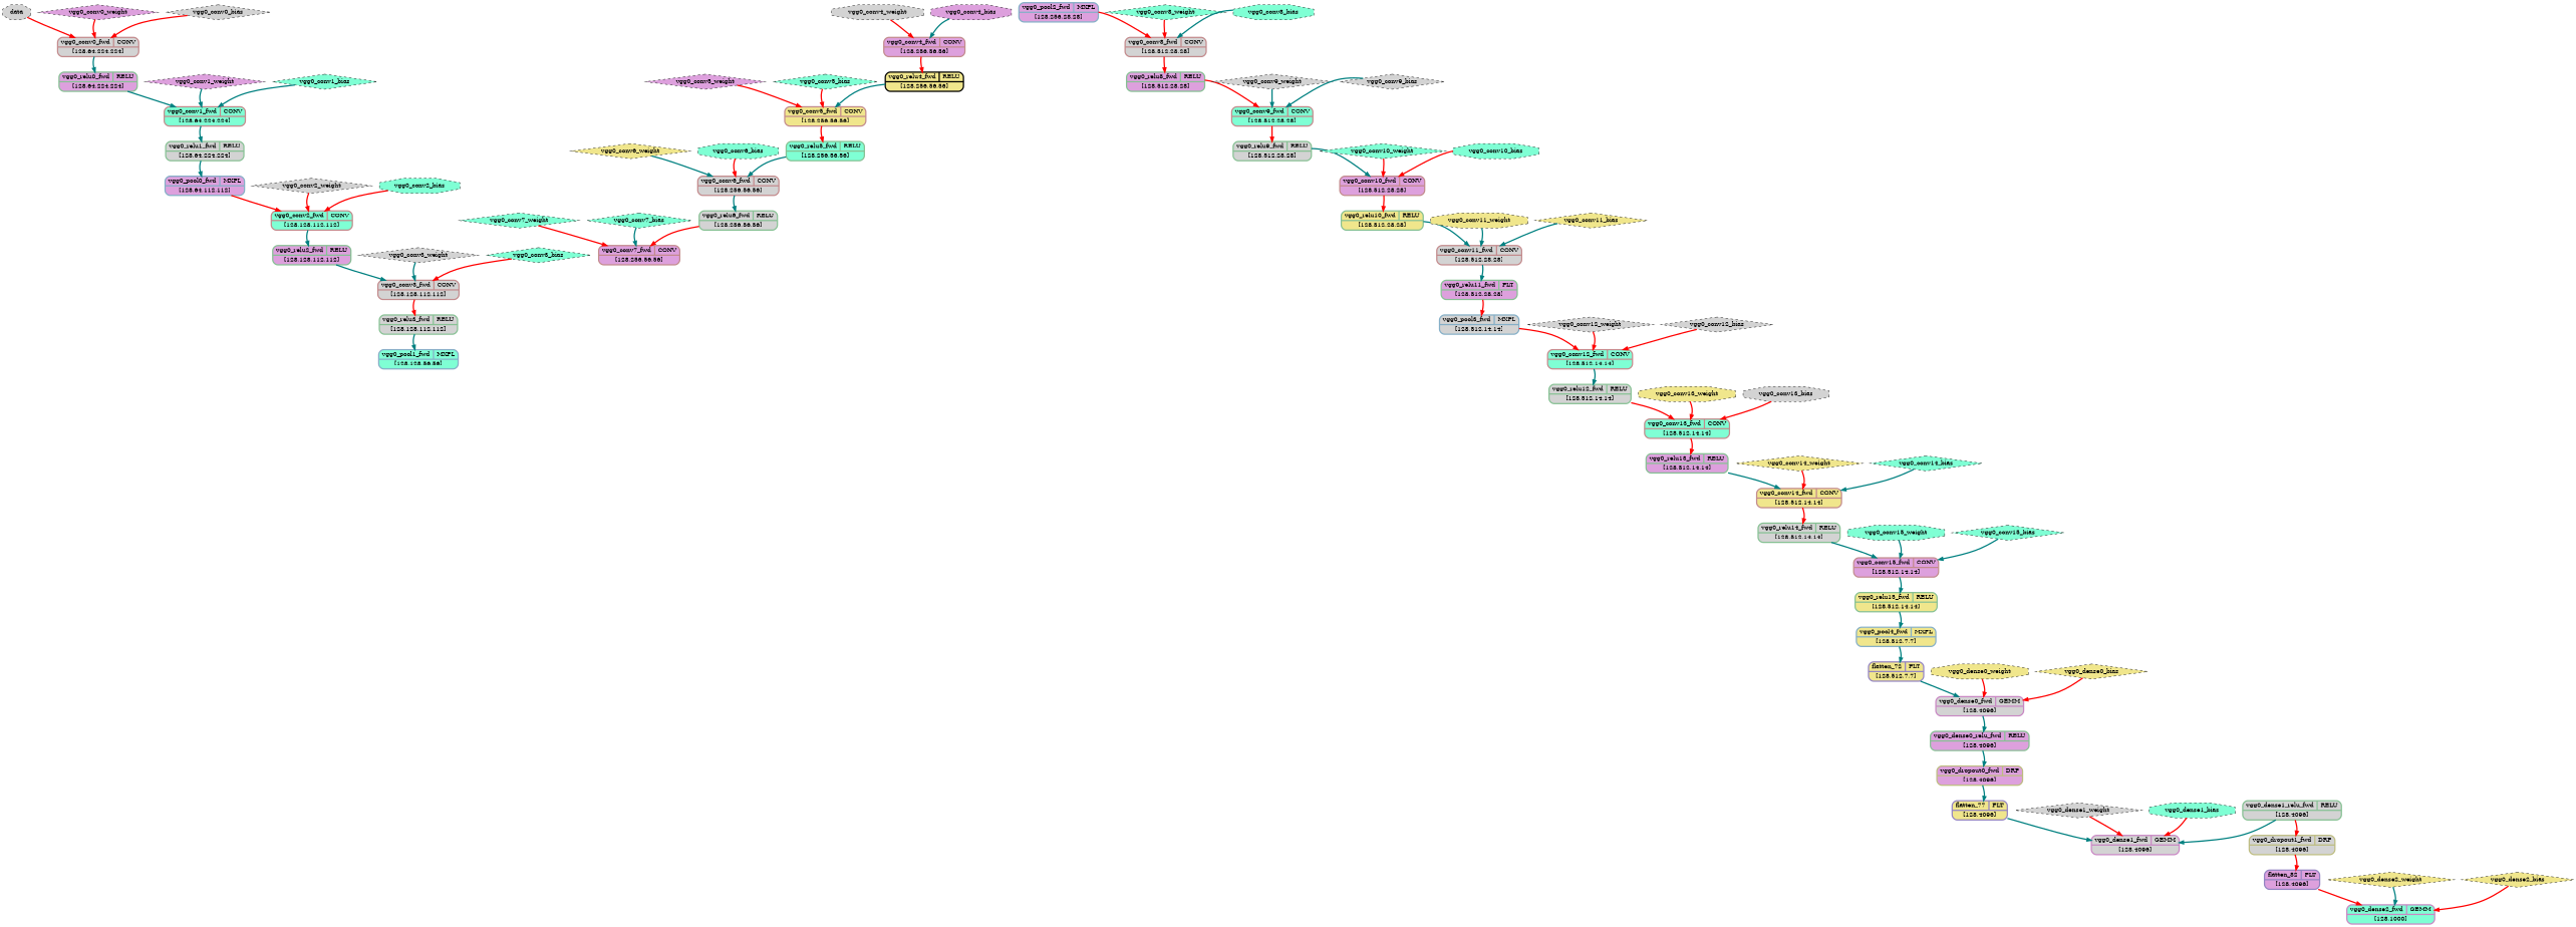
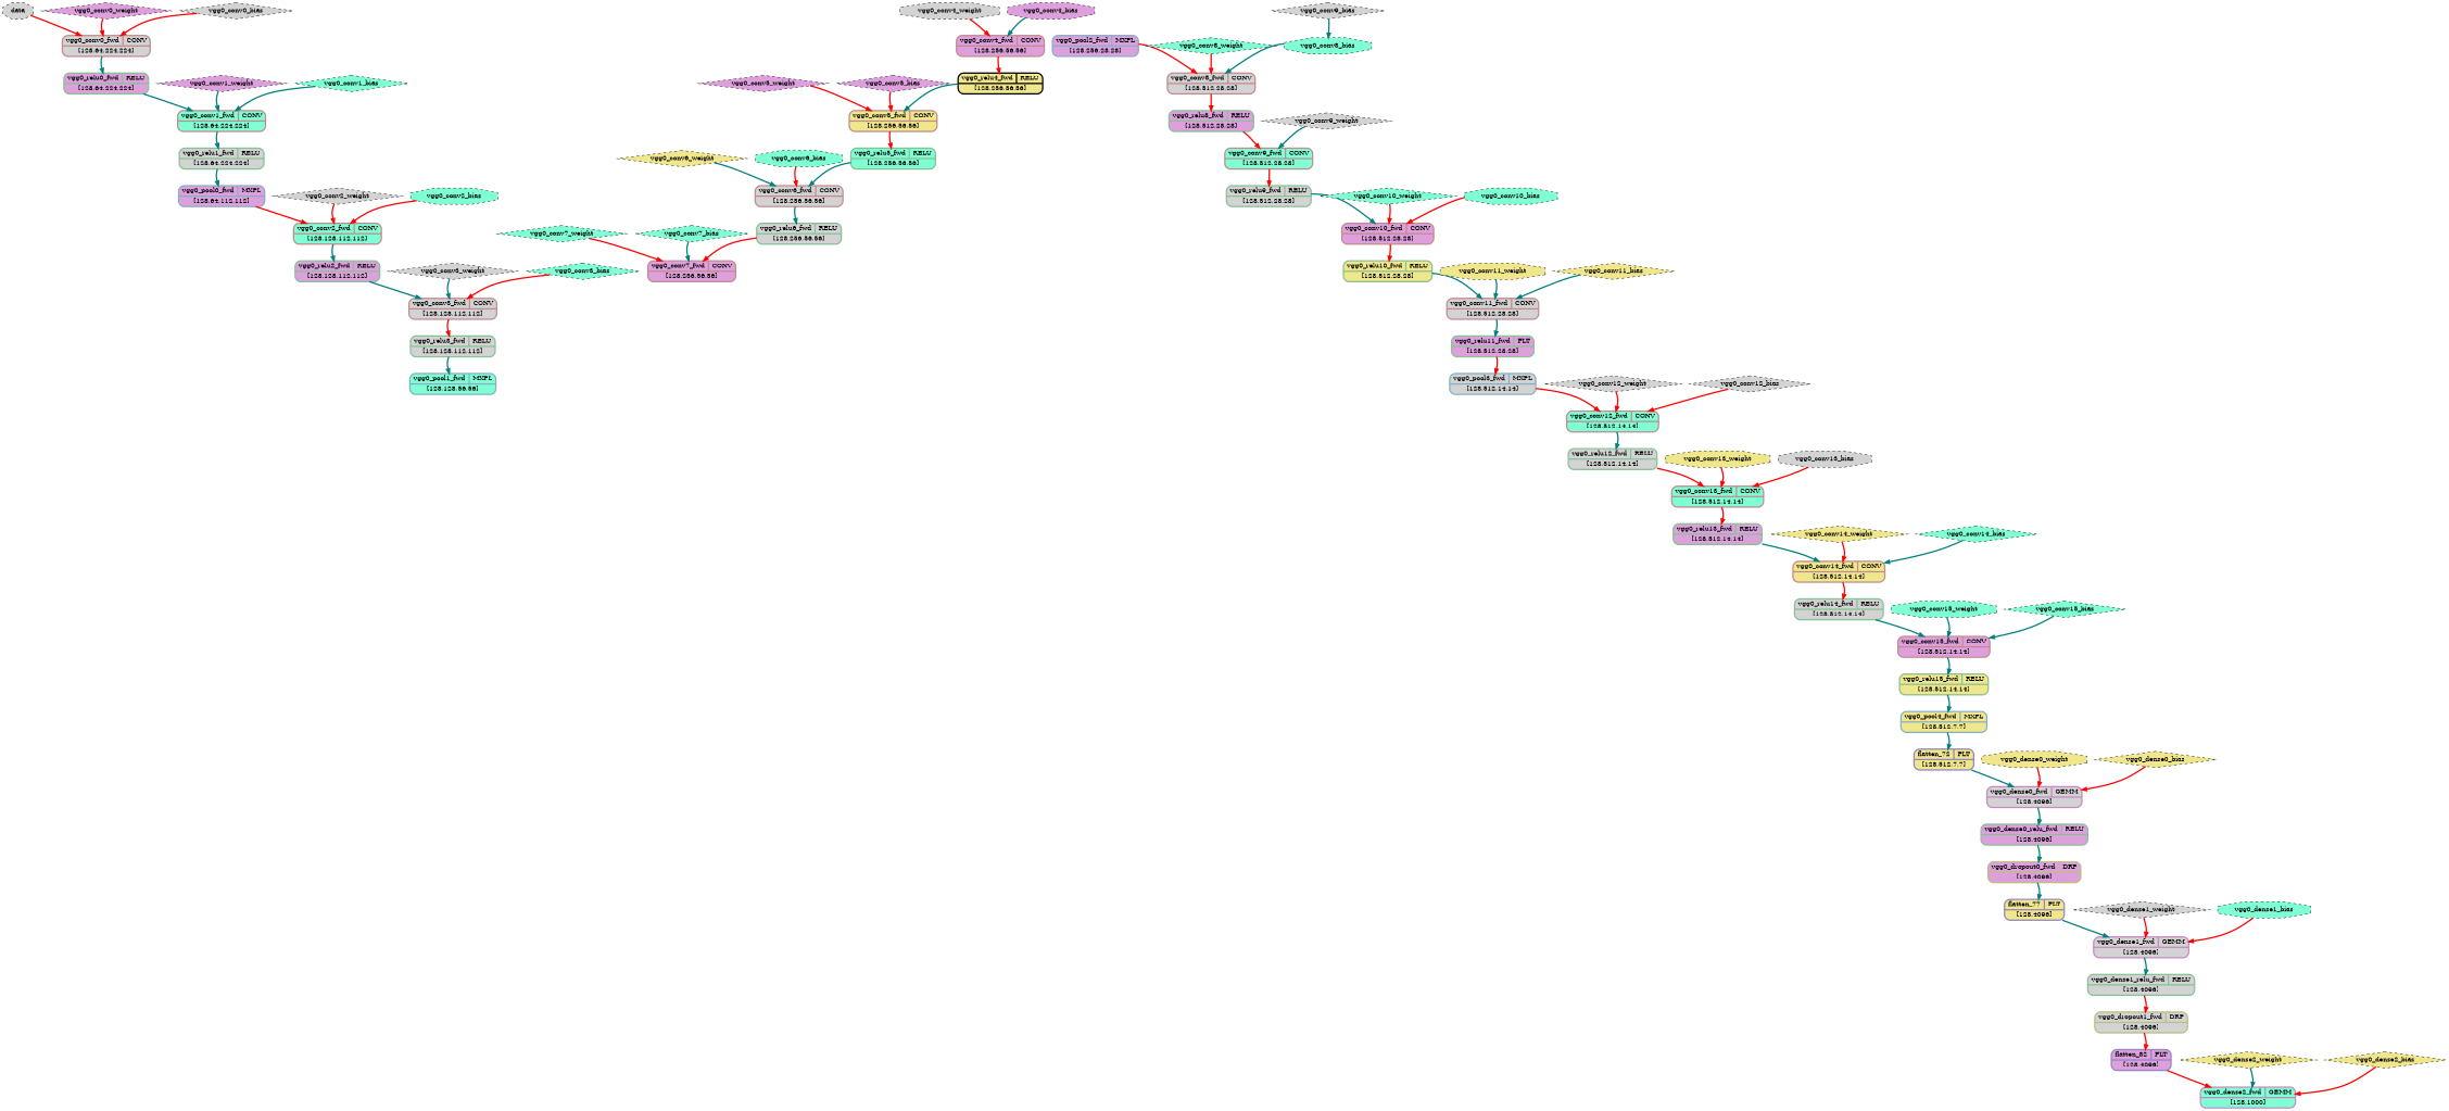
  strict digraph {
    overlap_shrink=true
    rankdir=TB
    splines=curved
    node [fillcolor=lightgrey shape=Mrecord style=filled type=constant_input fontcolor="#000000" penwidth=3]
    edge [color=red penwidth=3]
    n1 [label=data shape=octagon style="filled,dashed" fontcolor="" penwidth=""]
    n2 [color="#c38b8d" inputs="data;vgg0_conv0_weight;vgg0_conv0_bias" label="{ {vgg0_conv0_fwd  | CONV} | [128,64,224,224] }" outputs=vgg0_conv0_fwd type=Conv]
    n3 [color="#87c194" fillcolor=plum inputs=vgg0_conv0_fwd label="{ {vgg0_relu0_fwd  | RELU} | [128,64,224,224] }" outputs=vgg0_relu0_fwd type=Relu]
    n4 [fillcolor=plum label=vgg0_conv0_weight shape=diamond style="filled,dashed" fontcolor="" penwidth=""]
    n5 [label=vgg0_conv0_bias shape=diamond style="filled,dashed" fontcolor="" penwidth=""]
    n6 [color="#c38b8d" fillcolor=aquamarine inputs="vgg0_relu0_fwd;vgg0_conv1_weight;vgg0_conv1_bias" label="{ {vgg0_conv1_fwd  | CONV} | [128,64,224,224] }" outputs=vgg0_conv1_fwd type=Conv]
    n7 [color="#87c194" inputs=vgg0_conv1_fwd label="{ {vgg0_relu1_fwd  | RELU} | [128,64,224,224] }" outputs=vgg0_relu1_fwd type=Relu]
    n8 [fillcolor=plum label=vgg0_conv1_weight shape=diamond style="filled,dashed" fontcolor="" penwidth=""]
    n9 [fillcolor=aquamarine label=vgg0_conv1_bias shape=diamond style="filled,dashed" fontcolor="" penwidth=""]
    n10 [color="#85afc7" fillcolor=plum inputs=vgg0_relu1_fwd label="{ {vgg0_pool0_fwd  | MXPL} | [128,64,112,112] }" outputs=vgg0_pool0_fwd type=MaxPool]
    n11 [color="#c38b8d" fillcolor=aquamarine inputs="vgg0_pool0_fwd;vgg0_conv2_weight;vgg0_conv2_bias" label="{ {vgg0_conv2_fwd  | CONV} | [128,128,112,112] }" outputs=vgg0_conv2_fwd type=Conv]
    n12 [color="#87c194" fillcolor=plum inputs=vgg0_conv2_fwd label="{ {vgg0_relu2_fwd  | RELU} | [128,128,112,112] }" outputs=vgg0_relu2_fwd type=Relu]
    n13 [label=vgg0_conv2_weight shape=diamond style="filled,dashed" fontcolor="" penwidth=""]
    n14 [fillcolor=aquamarine label=vgg0_conv2_bias shape=octagon style="filled,dashed" fontcolor="" penwidth=""]
    n15 [color="#c38b8d" inputs="vgg0_relu2_fwd;vgg0_conv3_weight;vgg0_conv3_bias" label="{ {vgg0_conv3_fwd  | CONV} | [128,128,112,112] }" outputs=vgg0_conv3_fwd type=Conv]
    n16 [color="#87c194" inputs=vgg0_conv3_fwd label="{ {vgg0_relu3_fwd  | RELU} | [128,128,112,112] }" outputs=vgg0_relu3_fwd type=Relu]
    n17 [label=vgg0_conv3_weight shape=diamond style="filled,dashed" fontcolor="" penwidth=""]
    n18 [fillcolor=aquamarine label=vgg0_conv3_bias shape=diamond style="filled,dashed" fontcolor="" penwidth=""]
    n19 [color="#85afc7" fillcolor=aquamarine inputs=vgg0_relu3_fwd label="{ {vgg0_pool1_fwd  | MXPL} | [128,128,56,56] }" outputs=vgg0_pool1_fwd type=MaxPool]
    n20 [color="#c38b8d" fillcolor=plum inputs="vgg0_pool1_fwd;vgg0_conv4_weight;vgg0_conv4_bias" label="{ {vgg0_conv4_fwd  | CONV} | [128,256,56,56] }" outputs=vgg0_conv4_fwd type=Conv]
    n21 [color=black fillcolor=khaki inputs=vgg0_conv4_fwd label="{ {vgg0_relu4_fwd  | RELU} | [128,256,56,56] }" outputs=vgg0_relu4_fwd type=Relu]
    n22 [label=vgg0_conv4_weight shape=octagon style="filled,dashed" fontcolor="" penwidth=""]
    n23 [fillcolor=plum label=vgg0_conv4_bias shape=octagon style="filled,dashed" fontcolor="" penwidth=""]
    n24 [color="#c38b8d" fillcolor=khaki inputs="vgg0_relu4_fwd;vgg0_conv5_weight;vgg0_conv5_bias" label="{ {vgg0_conv5_fwd  | CONV} | [128,256,56,56] }" outputs=vgg0_conv5_fwd type=Conv]
    n25 [color="#87c194" fillcolor=aquamarine inputs=vgg0_conv5_fwd label="{ {vgg0_relu5_fwd  | RELU} | [128,256,56,56] }" outputs=vgg0_relu5_fwd type=Relu]
    n26 [fillcolor=plum label=vgg0_conv5_weight shape=diamond style="filled,dashed" fontcolor="" penwidth=""]
-   n27 [fillcolor=aquamarine label=vgg0_conv5_bias shape=diamond style="filled,dashed" fontcolor="" penwidth=""]
+   n27 [fillcolor=plum label=vgg0_conv5_bias shape=diamond style="filled,dashed" fontcolor="" penwidth=""]
    n28 [color="#c38b8d" inputs="vgg0_relu5_fwd;vgg0_conv6_weight;vgg0_conv6_bias" label="{ {vgg0_conv6_fwd  | CONV} | [128,256,56,56] }" outputs=vgg0_conv6_fwd type=Conv]
    n29 [color="#87c194" inputs=vgg0_conv6_fwd label="{ {vgg0_relu6_fwd  | RELU} | [128,256,56,56] }" outputs=vgg0_relu6_fwd type=Relu]
    n30 [fillcolor=khaki label=vgg0_conv6_weight shape=diamond style="filled,dashed" fontcolor="" penwidth=""]
    n31 [fillcolor=aquamarine label=vgg0_conv6_bias shape=octagon style="filled,dashed" fontcolor="" penwidth=""]
    n32 [color="#c38b8d" fillcolor=plum inputs="vgg0_relu6_fwd;vgg0_conv7_weight;vgg0_conv7_bias" label="{ {vgg0_conv7_fwd  | CONV} | [128,256,56,56] }" outputs=vgg0_conv7_fwd type=Conv]
    n33 [fillcolor=aquamarine label=vgg0_conv7_weight shape=diamond style="filled,dashed" fontcolor="" penwidth=""]
    n34 [fillcolor=aquamarine label=vgg0_conv7_bias shape=diamond style="filled,dashed" fontcolor="" penwidth=""]
    n35 [color="#85afc7" fillcolor=plum inputs=vgg0_relu7_fwd label="{ {vgg0_pool2_fwd  | MXPL} | [128,256,28,28] }" outputs=vgg0_pool2_fwd type=MaxPool]
    n36 [color="#c38b8d" inputs="vgg0_pool2_fwd;vgg0_conv8_weight;vgg0_conv8_bias" label="{ {vgg0_conv8_fwd  | CONV} | [128,512,28,28] }" outputs=vgg0_conv8_fwd type=Conv]
    n37 [color="#87c194" fillcolor=plum inputs=vgg0_conv8_fwd label="{ {vgg0_relu8_fwd  | RELU} | [128,512,28,28] }" outputs=vgg0_relu8_fwd type=Relu]
    n38 [fillcolor=aquamarine label=vgg0_conv8_weight shape=diamond style="filled,dashed" fontcolor="" penwidth=""]
    n39 [fillcolor=aquamarine label=vgg0_conv8_bias shape=octagon style="filled,dashed" fontcolor="" penwidth=""]
    n40 [color="#c38b8d" fillcolor=aquamarine inputs="vgg0_relu8_fwd;vgg0_conv9_weight;vgg0_conv9_bias" label="{ {vgg0_conv9_fwd  | CONV} | [128,512,28,28] }" outputs=vgg0_conv9_fwd type=Conv]
    n41 [color="#87c194" inputs=vgg0_conv9_fwd label="{ {vgg0_relu9_fwd  | RELU} | [128,512,28,28] }" outputs=vgg0_relu9_fwd type=Relu]
    n42 [label=vgg0_conv9_weight shape=diamond style="filled,dashed" fontcolor="" penwidth=""]
    n43 [label=vgg0_conv9_bias shape=diamond style="filled,dashed" fontcolor="" penwidth=""]
    n44 [color="#c38b8d" fillcolor=plum inputs="vgg0_relu9_fwd;vgg0_conv10_weight;vgg0_conv10_bias" label="{ {vgg0_conv10_fwd  | CONV} | [128,512,28,28] }" outputs=vgg0_conv10_fwd type=Conv]
    n45 [color="#87c194" fillcolor=khaki inputs=vgg0_conv10_fwd label="{ {vgg0_relu10_fwd  | RELU} | [128,512,28,28] }" outputs=vgg0_relu10_fwd type=Relu]
    n46 [fillcolor=aquamarine label=vgg0_conv10_weight shape=diamond style="filled,dashed" fontcolor="" penwidth=""]
    n47 [fillcolor=aquamarine label=vgg0_conv10_bias shape=octagon style="filled,dashed" fontcolor="" penwidth=""]
    n48 [color="#c38b8d" inputs="vgg0_relu10_fwd;vgg0_conv11_weight;vgg0_conv11_bias" label="{ {vgg0_conv11_fwd  | CONV} | [128,512,28,28] }" outputs=vgg0_conv11_fwd type=Conv]
    n49 [color="#87c194" fillcolor=plum inputs=vgg0_conv11_fwd label="{ {vgg0_relu11_fwd  | FLT} | [128,512,28,28] }" outputs=vgg0_relu11_fwd type=Relu]
    n50 [fillcolor=khaki label=vgg0_conv11_weight shape=octagon style="filled,dashed" fontcolor="" penwidth=""]
    n51 [fillcolor=khaki label=vgg0_conv11_bias shape=diamond style="filled,dashed" fontcolor="" penwidth=""]
    n52 [color="#85afc7" inputs=vgg0_relu11_fwd label="{ {vgg0_pool3_fwd  | MXPL} | [128,512,14,14] }" outputs=vgg0_pool3_fwd type=MaxPool]
    n53 [color="#c38b8d" fillcolor=aquamarine inputs="vgg0_pool3_fwd;vgg0_conv12_weight;vgg0_conv12_bias" label="{ {vgg0_conv12_fwd  | CONV} | [128,512,14,14] }" outputs=vgg0_conv12_fwd type=Conv]
    n54 [color="#87c194" inputs=vgg0_conv12_fwd label="{ {vgg0_relu12_fwd  | RELU} | [128,512,14,14] }" outputs=vgg0_relu12_fwd type=Relu]
    n55 [label=vgg0_conv12_weight shape=diamond style="filled,dashed" fontcolor="" penwidth=""]
    n56 [label=vgg0_conv12_bias shape=diamond style="filled,dashed" fontcolor="" penwidth=""]
    n57 [color="#c38b8d" fillcolor=aquamarine inputs="vgg0_relu12_fwd;vgg0_conv13_weight;vgg0_conv13_bias" label="{ {vgg0_conv13_fwd  | CONV} | [128,512,14,14] }" outputs=vgg0_conv13_fwd type=Conv]
    n58 [color="#87c194" fillcolor=plum inputs=vgg0_conv13_fwd label="{ {vgg0_relu13_fwd  | RELU} | [128,512,14,14] }" outputs=vgg0_relu13_fwd type=Relu]
    n59 [fillcolor=khaki label=vgg0_conv13_weight shape=octagon style="filled,dashed" fontcolor="" penwidth=""]
    n60 [label=vgg0_conv13_bias shape=octagon style="filled,dashed" fontcolor="" penwidth=""]
    n61 [color="#c38b8d" fillcolor=khaki inputs="vgg0_relu13_fwd;vgg0_conv14_weight;vgg0_conv14_bias" label="{ {vgg0_conv14_fwd  | CONV} | [128,512,14,14] }" outputs=vgg0_conv14_fwd type=Conv]
    n62 [color="#87c194" inputs=vgg0_conv14_fwd label="{ {vgg0_relu14_fwd  | RELU} | [128,512,14,14] }" outputs=vgg0_relu14_fwd type=Relu]
    n63 [fillcolor=khaki label=vgg0_conv14_weight shape=diamond style="filled,dashed" fontcolor="" penwidth=""]
    n64 [fillcolor=aquamarine label=vgg0_conv14_bias shape=diamond style="filled,dashed" fontcolor="" penwidth=""]
    n65 [color="#c38b8d" fillcolor=plum inputs="vgg0_relu14_fwd;vgg0_conv15_weight;vgg0_conv15_bias" label="{ {vgg0_conv15_fwd  | CONV} | [128,512,14,14] }" outputs=vgg0_conv15_fwd type=Conv]
    n66 [color="#87c194" fillcolor=khaki inputs=vgg0_conv15_fwd label="{ {vgg0_relu15_fwd  | RELU} | [128,512,14,14] }" outputs=vgg0_relu15_fwd type=Relu]
    n67 [fillcolor=aquamarine label=vgg0_conv15_weight shape=octagon style="filled,dashed" fontcolor="" penwidth=""]
    n68 [fillcolor=aquamarine label=vgg0_conv15_bias shape=diamond style="filled,dashed" fontcolor="" penwidth=""]
    n69 [color="#85afc7" fillcolor=khaki inputs=vgg0_relu15_fwd label="{ {vgg0_pool4_fwd  | MXPL} | [128,512,7,7] }" outputs=vgg0_pool4_fwd type=MaxPool]
    n70 [color="#9485c3" fillcolor=khaki inputs=vgg0_pool4_fwd label="{ {flatten_72  | FLT} | [128,512,7,7] }" outputs=flatten_72 type=Flatten]
    n71 [color="#c988c4" inputs="flatten_72;vgg0_dense0_weight;vgg0_dense0_bias" label="{ {vgg0_dense0_fwd  | GEMM} | [128,4096] }" outputs=vgg0_dense0_fwd type=Gemm]
    n72 [color="#87c194" fillcolor=plum inputs=vgg0_dense0_fwd label="{ {vgg0_dense0_relu_fwd  | RELU} | [128,4096] }" outputs=vgg0_dense0_relu_fwd type=Relu]
    n73 [fillcolor=khaki label=vgg0_dense0_weight shape=octagon style="filled,dashed" fontcolor="" penwidth=""]
    n74 [fillcolor=khaki label=vgg0_dense0_bias shape=diamond style="filled,dashed" fontcolor="" penwidth=""]
    n75 [color="#bebd82" fillcolor=plum inputs=vgg0_dense0_relu_fwd label="{ {vgg0_dropout0_fwd  | DRP} | [128,4096] }" outputs=vgg0_dropout0_fwd type=Dropout]
    n76 [color="#9485c3" fillcolor=khaki inputs=vgg0_dropout0_fwd label="{ {flatten_77  | FLT} | [128,4096] }" outputs=flatten_77 type=Flatten]
    n77 [color="#c988c4" inputs="flatten_77;vgg0_dense1_weight;vgg0_dense1_bias" label="{ {vgg0_dense1_fwd  | GEMM} | [128,4096] }" outputs=vgg0_dense1_fwd type=Gemm]
    n78 [color="#87c194" inputs=vgg0_dense1_fwd label="{ {vgg0_dense1_relu_fwd  | RELU} | [128,4096] }" outputs=vgg0_dense1_relu_fwd type=Relu]
    n79 [label=vgg0_dense1_weight shape=diamond style="filled,dashed" fontcolor="" penwidth=""]
    n80 [fillcolor=aquamarine label=vgg0_dense1_bias shape=octagon style="filled,dashed" fontcolor="" penwidth=""]
    n81 [color="#bebd82" inputs=vgg0_dense1_relu_fwd label="{ {vgg0_dropout1_fwd  | DRP} | [128,4096] }" outputs=vgg0_dropout1_fwd type=Dropout]
    n82 [color="#9485c3" fillcolor=plum inputs=vgg0_dropout1_fwd label="{ {flatten_82  | FLT} | [128,4096] }" outputs=flatten_82 type=Flatten]
    n83 [color="#c988c4" fillcolor=aquamarine inputs="flatten_82;vgg0_dense2_weight;vgg0_dense2_bias" label="{ {vgg0_dense2_fwd  | GEMM} | [128,1000] }" outputs=vgg0_dense2_fwd type=Gemm]
    n84 [fillcolor=khaki label=vgg0_dense2_weight shape=diamond style="filled,dashed" fontcolor="" penwidth=""]
    n85 [fillcolor=khaki label=vgg0_dense2_bias shape=diamond style="filled,dashed" fontcolor="" penwidth=""]
    n1 -> n2
    n2 -> n3 [color=teal]
    n3 -> n6 [color=teal]
    n4 -> n2
    n5 -> n2
    n6 -> n7 [color=teal]
    n7 -> n10 [color=teal]
    n8 -> n6 [color=teal]
    n9 -> n6 [color=teal]
    n10 -> n11
    n11 -> n12 [color=teal]
    n12 -> n15 [color=teal]
    n13 -> n11
    n14 -> n11
    n15 -> n16
    n16 -> n19 [color=teal]
    n17 -> n15 [color=teal]
    n18 -> n15
    n20 -> n21
    n21 -> n24 [color=teal]
    n22 -> n20
    n23 -> n20 [color=teal]
    n24 -> n25
    n25 -> n28 [color=teal]
    n26 -> n24
    n27 -> n24
    n28 -> n29 [color=teal]
    n29 -> n32
    n30 -> n28 [color=teal]
    n31 -> n28
    n33 -> n32
    n34 -> n32 [color=teal]
    n35 -> n36
    n36 -> n37
    n37 -> n40
    n38 -> n36
    n39 -> n36 [color=teal]
    n40 -> n41
    n41 -> n44 [color=teal]
    n42 -> n40 [color=teal]
-   n43 -> n40 [color=teal]
+   n43 -> n39 [color=teal]
    n44 -> n45
    n45 -> n48 [color=teal]
    n46 -> n44
    n47 -> n44
    n48 -> n49 [color=teal]
    n49 -> n52
    n50 -> n48 [color=teal]
    n51 -> n48 [color=teal]
    n52 -> n53
    n53 -> n54 [color=teal]
    n54 -> n57
    n55 -> n53
    n56 -> n53
    n57 -> n58
    n58 -> n61 [color=teal]
    n59 -> n57
    n60 -> n57
    n61 -> n62
    n62 -> n65 [color=teal]
    n63 -> n61
    n64 -> n61 [color=teal]
    n65 -> n66 [color=teal]
    n66 -> n69 [color=teal]
    n67 -> n65 [color=teal]
    n68 -> n65 [color=teal]
    n69 -> n70 [color=teal]
    n70 -> n71 [color=teal]
    n71 -> n72 [color=teal]
    n72 -> n75 [color=teal]
    n73 -> n71
    n74 -> n71
    n75 -> n76 [color=teal]
    n76 -> n77 [color=teal]
-   n78 -> n77 [color=teal]
+   n77 -> n78 [color=teal]
    n78 -> n81
    n79 -> n77
    n80 -> n77
    n81 -> n82
    n82 -> n83
    n84 -> n83 [color=teal]
    n85 -> n83
  }
